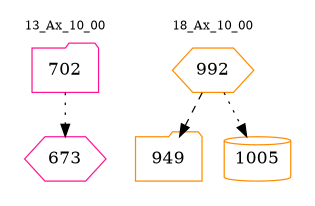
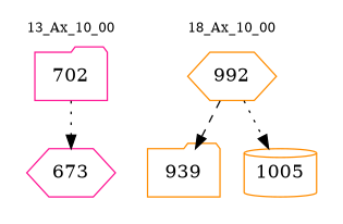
  digraph {
    node [color=darkorange shape=folder]
    edge [color=black style=dotted]
    n1 [color=deeppink label=702]
    n2 [color=deeppink label=673 shape=hexagon]
    n3 [label=992 shape=hexagon]
-   n4 [label=949]
+   n4 [label=939]
    n5 [label=1005 shape=cylinder]
    subgraph cluster_1 {
      color=white
      fontsize=10
      label="13_Ax_10_00"
      n1
      n2
    }
    subgraph cluster_2 {
      color=white
      fontsize=10
      label="18_Ax_10_00"
      n3
      n4
      n5
    }
    n1 -> n2
    n3 -> n4 [style=dashed]
    n3 -> n5
  }
